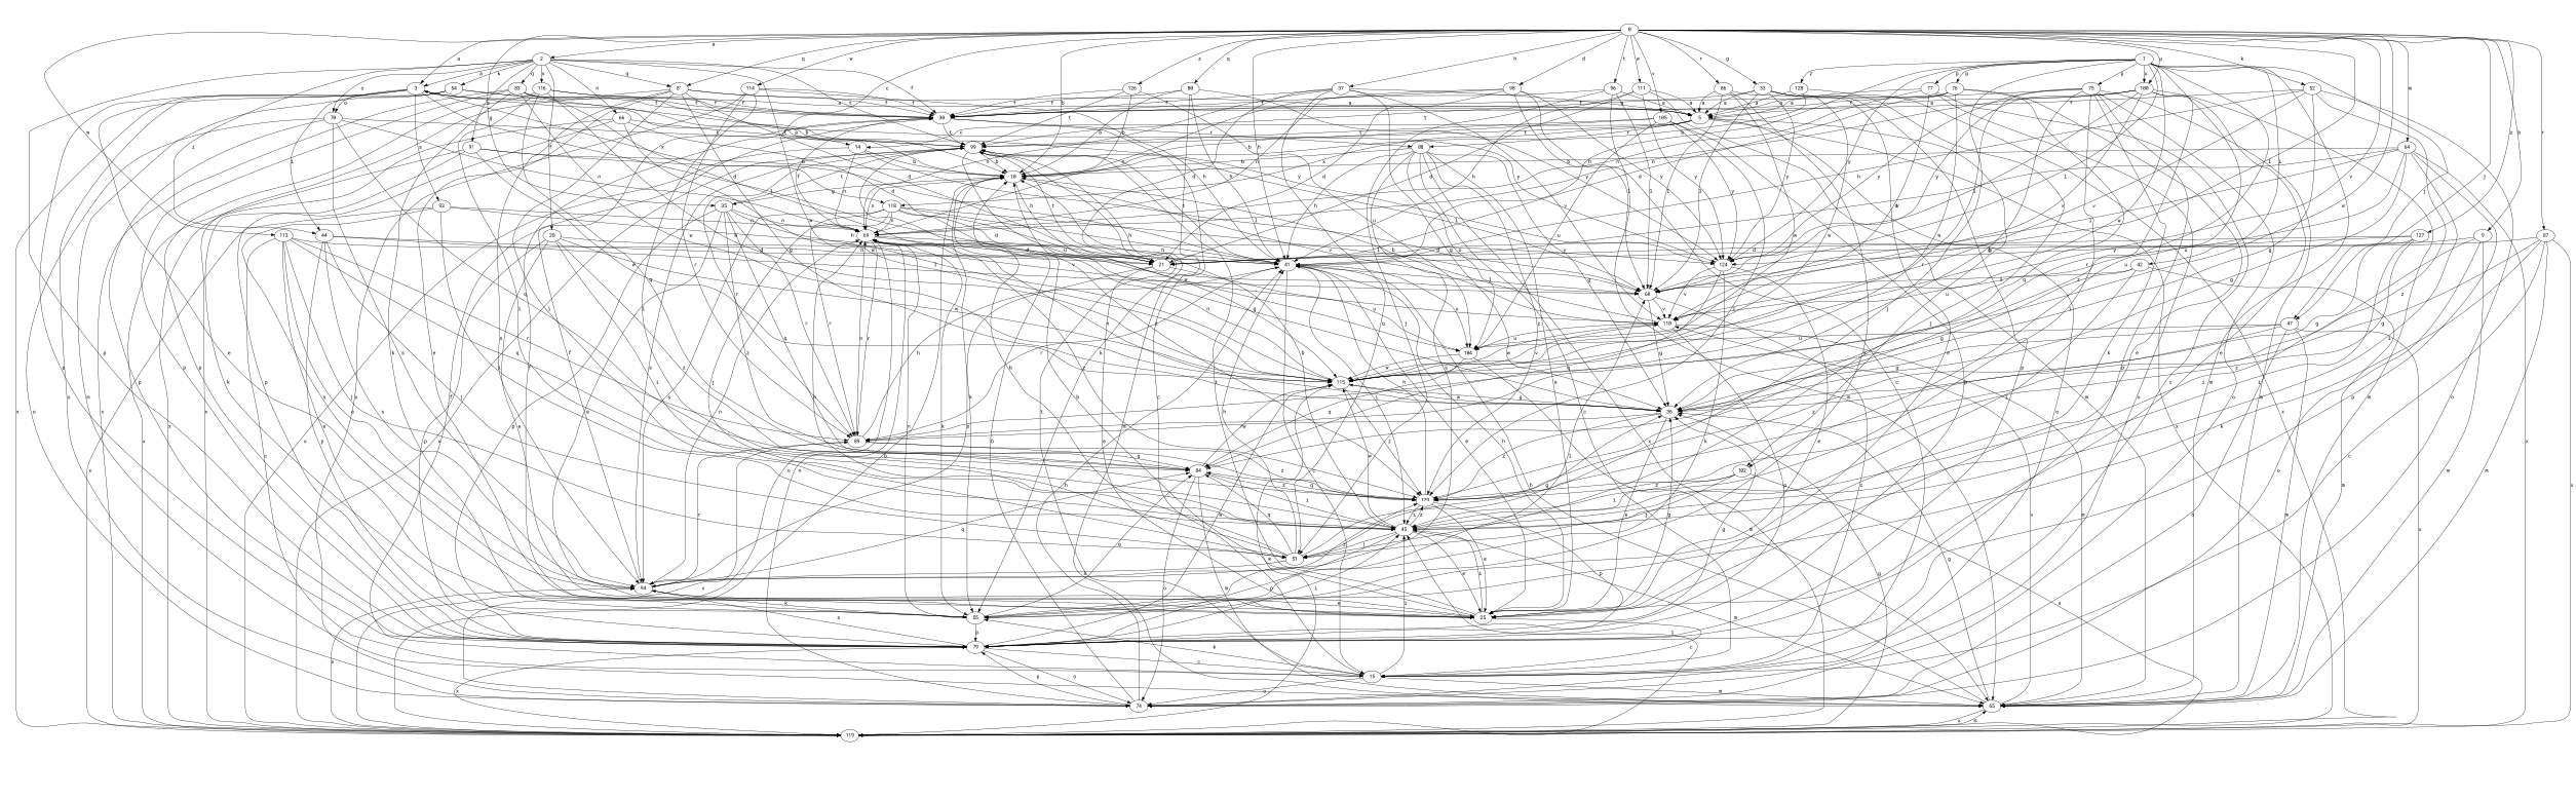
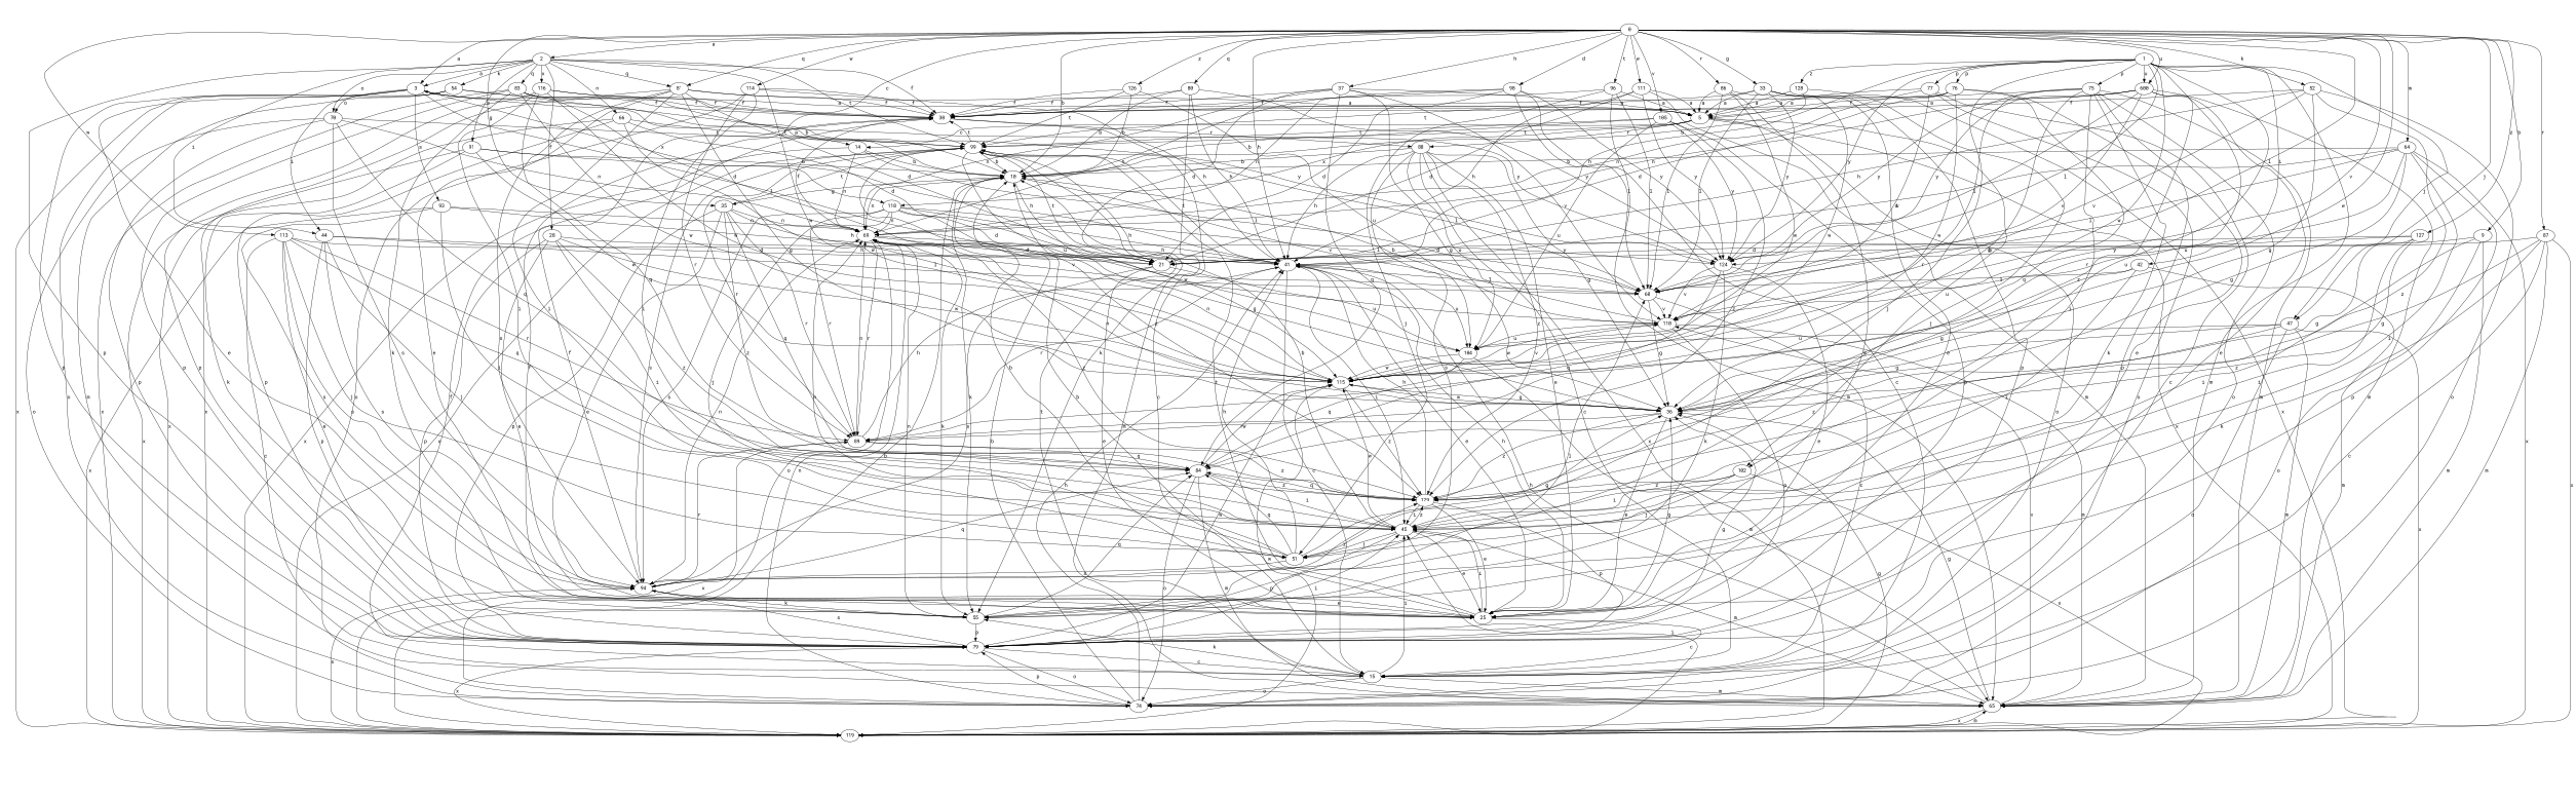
  strict digraph {
    fontname="Roboto Mono"
    node [fontname="Roboto Mono"]
    edge [fontname="Roboto Mono"]
    0
    2
    3
    9
    10
    14
    33
    35
    37
    41
    47
    52
    60
    64
    80
    81
    86
    87
    96
    98
-   100
+   100 [label=600]
    105
    110
    111
    113
    114
    115
    126
    127
    28
    30
    44
    54
    66
    70
    79
    83
    91
    99
    116
    124
    21
    25
    93
    118
    65
    74
    45
    55
    69
    119
    5
    129
    84
    89
    36
    15
    104
    94
    51
    1
    42
    75
    76
    77
    102
    128
    88
    0 -> 2 [label=a]
    0 -> 3 [label=a]
    0 -> 9 [label=b]
    0 -> 10 [label=b]
    0 -> 14 [label=c]
    0 -> 33 [label=g]
    0 -> 35 [label=g]
    0 -> 37 [label=h]
    0 -> 41 [label=h]
    0 -> 47 [label=j]
    0 -> 52 [label=k]
    0 -> 60 [label=l]
    0 -> 64 [label=m]
    0 -> 80 [label=q]
    0 -> 81 [label=q]
    0 -> 86 [label=r]
    0 -> 87 [label=r]
    0 -> 96 [label=t]
    0 -> 98 [label=d]
    0 -> 100 [label=u]
    0 -> 105 [label=v]
    0 -> 110 [label=v]
    0 -> 111 [label=w]
    0 -> 113 [label=w]
    0 -> 114 [label=w]
    0 -> 115 [label=w]
    0 -> 126 [label=z]
    0 -> 127 [label=z]
    2 -> 3 [label=a]
    2 -> 81 [label=q]
    2 -> 115 [label=w]
    2 -> 28 [label=f]
    2 -> 30 [label=f]
    2 -> 44 [label=i]
    2 -> 54 [label=k]
    2 -> 66 [label=n]
    2 -> 70 [label=o]
    2 -> 79 [label=p]
    2 -> 83 [label=q]
    2 -> 91 [label=s]
    2 -> 99 [label=t]
    2 -> 116 [label=x]
    3 -> 30 [label=f]
    3 -> 44 [label=i]
    3 -> 70 [label=o]
    3 -> 79 [label=p]
    3 -> 124 [label=y]
    3 -> 21 [label=d]
    3 -> 25 [label=e]
    3 -> 93 [label=s]
    3 -> 118 [label=x]
    9 -> 21 [label=d]
    9 -> 65 [label=m]
    9 -> 74 [label=o]
    9 -> 45 [label=i]
    10 -> 3 [label=a]
    10 -> 35 [label=g]
    10 -> 110 [label=v]
    10 -> 115 [label=w]
    10 -> 55 [label=k]
    10 -> 69 [label=n]
    14 -> 10 [label=b]
    14 -> 60 [label=l]
    14 -> 69 [label=n]
    14 -> 119 [label=x]
    33 -> 60 [label=l]
    33 -> 115 [label=w]
    33 -> 79 [label=p]
    33 -> 99 [label=t]
    33 -> 124 [label=y]
    33 -> 119 [label=x]
    33 -> 5 [label=a]
    35 -> 110 [label=v]
    35 -> 79 [label=p]
    35 -> 99 [label=t]
    35 -> 25 [label=e]
    35 -> 69 [label=n]
    35 -> 129 [label=z]
    35 -> 84 [label=q]
    35 -> 89 [label=r]
    37 -> 110 [label=v]
    37 -> 30 [label=f]
    37 -> 21 [label=d]
    37 -> 69 [label=n]
    37 -> 5 [label=a]
-   37 -> 51 [label=q]
+   37 -> 84 [label=q]
    37 -> 36 [label=g]
    41 -> 60 [label=l]
    41 -> 99 [label=t]
    41 -> 25 [label=e]
    41 -> 45 [label=i]
    41 -> 89 [label=r]
    41 -> 15 [label=c]
    41 -> 104 [label=u]
    47 -> 65 [label=m]
    47 -> 74 [label=o]
    47 -> 119 [label=x]
    47 -> 129 [label=z]
    47 -> 36 [label=g]
    47 -> 104 [label=u]
    52 -> 41 [label=h]
    52 -> 110 [label=v]
    52 -> 30 [label=f]
    52 -> 74 [label=o]
    52 -> 129 [label=z]
    52 -> 36 [label=g]
    60 -> 110 [label=v]
    60 -> 36 [label=g]
    60 -> 15 [label=c]
    64 -> 10 [label=b]
    64 -> 60 [label=l]
    64 -> 79 [label=p]
    64 -> 21 [label=d]
    64 -> 45 [label=i]
    64 -> 119 [label=x]
    64 -> 36 [label=g]
    64 -> 104 [label=u]
    80 -> 10 [label=b]
    80 -> 41 [label=h]
    80 -> 30 [label=f]
    80 -> 124 [label=y]
    80 -> 55 [label=k]
    81 -> 30 [label=f]
    81 -> 21 [label=d]
    81 -> 25 [label=e]
    81 -> 45 [label=i]
    81 -> 119 [label=x]
    81 -> 5 [label=a]
    81 -> 36 [label=g]
    81 -> 94 [label=s]
    86 -> 60 [label=l]
    86 -> 115 [label=w]
    86 -> 25 [label=e]
    86 -> 55 [label=k]
    86 -> 5 [label=a]
    87 -> 41 [label=h]
    87 -> 65 [label=m]
    87 -> 55 [label=k]
    87 -> 119 [label=x]
    87 -> 36 [label=g]
    87 -> 15 [label=c]
    96 -> 60 [label=l]
    96 -> 65 [label=m]
    96 -> 69 [label=n]
    96 -> 5 [label=a]
    96 -> 51 [label=j]
    98 -> 60 [label=l]
    98 -> 30 [label=f]
    98 -> 124 [label=y]
    98 -> 21 [label=d]
    98 -> 69 [label=n]
    98 -> 15 [label=c]
    100 -> 60 [label=l]
    100 -> 110 [label=v]
    100 -> 124 [label=y]
    100 -> 25 [label=e]
    100 -> 65 [label=m]
    100 -> 69 [label=n]
    100 -> 5 [label=a]
    100 -> 89 [label=r]
    105 -> 10 [label=b]
    105 -> 79 [label=p]
    105 -> 99 [label=t]
    105 -> 124 [label=y]
    105 -> 129 [label=z]
    105 -> 104 [label=u]
    110 -> 10 [label=b]
    110 -> 115 [label=w]
    110 -> 79 [label=p]
    110 -> 65 [label=m]
    110 -> 104 [label=u]
    111 -> 41 [label=h]
    111 -> 124 [label=y]
    111 -> 21 [label=d]
    111 -> 65 [label=m]
    111 -> 5 [label=a]
    113 -> 41 [label=h]
    113 -> 25 [label=e]
    113 -> 84 [label=q]
    113 -> 89 [label=r]
    113 -> 15 [label=c]
    113 -> 94 [label=s]
    113 -> 51 [label=j]
    114 -> 41 [label=h]
    114 -> 30 [label=f]
    114 -> 74 [label=o]
    114 -> 45 [label=i]
    114 -> 89 [label=r]
    115 -> 110 [label=v]
    115 -> 69 [label=n]
    115 -> 129 [label=z]
    115 -> 36 [label=g]
    126 -> 10 [label=b]
    126 -> 30 [label=f]
    126 -> 99 [label=t]
    126 -> 104 [label=u]
    127 -> 124 [label=y]
    127 -> 21 [label=d]
    127 -> 45 [label=i]
    127 -> 129 [label=z]
    127 -> 36 [label=g]
    28 -> 115 [label=w]
    28 -> 79 [label=p]
    28 -> 124 [label=y]
    28 -> 25 [label=e]
    28 -> 45 [label=i]
    28 -> 129 [label=z]
-   30 -> 99 [label=t]
+   99 -> 30 [label=t]
    30 -> 15 [label=c]
    30 -> 88 [label=r]
    44 -> 60 [label=l]
    44 -> 79 [label=p]
    44 -> 21 [label=d]
    44 -> 94 [label=s]
    44 -> 51 [label=j]
    54 -> 10 [label=b]
    54 -> 30 [label=f]
    54 -> 65 [label=m]
    54 -> 74 [label=o]
    54 -> 119 [label=x]
    66 -> 115 [label=w]
    66 -> 79 [label=p]
    66 -> 99 [label=t]
    66 -> 21 [label=d]
    66 -> 119 [label=x]
    70 -> 79 [label=p]
    70 -> 99 [label=t]
    70 -> 74 [label=o]
    70 -> 69 [label=n]
    70 -> 84 [label=q]
    70 -> 94 [label=s]
    79 -> 115 [label=w]
    79 -> 74 [label=o]
    79 -> 45 [label=i]
    79 -> 119 [label=x]
    79 -> 36 [label=g]
    79 -> 15 [label=c]
    79 -> 94 [label=s]
    83 -> 60 [label=l]
    83 -> 115 [label=w]
    83 -> 30 [label=f]
    83 -> 79 [label=p]
    83 -> 124 [label=y]
    83 -> 55 [label=k]
    83 -> 119 [label=x]
    91 -> 10 [label=b]
    91 -> 41 [label=h]
    91 -> 115 [label=w]
    91 -> 55 [label=k]
    91 -> 119 [label=x]
    99 -> 10 [label=b]
    99 -> 60 [label=l]
    99 -> 65 [label=m]
    99 -> 119 [label=x]
    99 -> 129 [label=z]
    99 -> 89 [label=r]
    99 -> 104 [label=u]
    99 -> 94 [label=s]
    116 -> 115 [label=w]
    116 -> 30 [label=f]
    116 -> 79 [label=p]
    116 -> 45 [label=i]
    116 -> 5 [label=a]
    116 -> 84 [label=q]
    124 -> 110 [label=v]
    124 -> 25 [label=e]
    124 -> 55 [label=k]
    124 -> 84 [label=q]
    21 -> 99 [label=t]
    21 -> 25 [label=e]
    21 -> 104 [label=u]
    21 -> 94 [label=s]
    25 -> 10 [label=b]
    25 -> 41 [label=h]
    25 -> 99 [label=t]
    25 -> 45 [label=i]
    25 -> 36 [label=g]
    25 -> 15 [label=c]
    93 -> 41 [label=h]
    93 -> 45 [label=i]
    93 -> 69 [label=n]
    93 -> 119 [label=x]
    93 -> 94 [label=s]
    118 -> 41 [label=h]
    118 -> 60 [label=l]
    118 -> 21 [label=d]
    118 -> 69 [label=n]
    118 -> 89 [label=r]
    118 -> 36 [label=g]
    118 -> 94 [label=s]
    118 -> 51 [label=j]
    65 -> 41 [label=h]
    65 -> 110 [label=v]
    65 -> 119 [label=x]
    65 -> 36 [label=g]
    74 -> 10 [label=b]
    74 -> 41 [label=h]
    74 -> 79 [label=p]
    74 -> 69 [label=n]
    45 -> 10 [label=b]
    45 -> 115 [label=w]
    45 -> 79 [label=p]
    45 -> 25 [label=e]
    45 -> 65 [label=m]
    45 -> 129 [label=z]
    45 -> 51 [label=j]
    55 -> 60 [label=l]
    55 -> 30 [label=f]
    55 -> 79 [label=p]
    55 -> 69 [label=n]
    55 -> 84 [label=q]
    69 -> 41 [label=h]
    69 -> 30 [label=f]
    69 -> 21 [label=d]
    69 -> 74 [label=o]
    69 -> 55 [label=k]
    69 -> 129 [label=z]
    69 -> 89 [label=r]
    119 -> 10 [label=b]
    119 -> 115 [label=w]
    119 -> 65 [label=m]
    119 -> 45 [label=i]
    119 -> 36 [label=g]
    119 -> 94 [label=s]
    5 -> 14 [label=c]
    5 -> 99 [label=t]
    5 -> 118 [label=x]
    5 -> 74 [label=o]
    5 -> 119 [label=x]
    5 -> 102 [label=u]
    5 -> 88 [label=r]
    129 -> 41 [label=h]
    129 -> 79 [label=p]
    129 -> 25 [label=e]
    129 -> 45 [label=i]
    129 -> 84 [label=q]
    84 -> 115 [label=w]
    84 -> 65 [label=m]
    84 -> 74 [label=o]
    84 -> 45 [label=i]
    84 -> 129 [label=z]
    89 -> 41 [label=h]
    89 -> 69 [label=n]
    89 -> 119 [label=x]
    89 -> 129 [label=z]
    89 -> 84 [label=q]
    36 -> 115 [label=w]
    36 -> 25 [label=e]
    36 -> 69 [label=n]
    36 -> 129 [label=z]
    36 -> 89 [label=r]
    15 -> 30 [label=f]
    15 -> 99 [label=t]
    15 -> 65 [label=m]
    15 -> 74 [label=o]
    15 -> 45 [label=i]
    15 -> 55 [label=k]
    104 -> 115 [label=w]
    104 -> 65 [label=m]
    104 -> 84 [label=q]
    94 -> 30 [label=f]
    94 -> 25 [label=e]
    94 -> 55 [label=k]
    94 -> 69 [label=n]
    94 -> 129 [label=z]
    94 -> 84 [label=q]
    94 -> 89 [label=r]
    51 -> 10 [label=b]
    51 -> 41 [label=h]
    51 -> 69 [label=n]
    51 -> 84 [label=q]
    51 -> 36 [label=g]
    51 -> 94 [label=s]
    1 -> 41 [label=h]
    1 -> 47 [label=j]
    1 -> 60 [label=l]
    1 -> 100 [label=u]
    1 -> 115 [label=w]
    1 -> 124 [label=y]
    1 -> 65 [label=m]
    1 -> 129 [label=z]
    1 -> 51 [label=j]
    1 -> 42 [label=i]
    1 -> 75 [label=p]
    1 -> 76 [label=p]
    1 -> 77 [label=p]
    1 -> 102 [label=u]
    1 -> 128 [label=z]
    42 -> 60 [label=l]
    42 -> 65 [label=m]
    42 -> 45 [label=i]
    42 -> 36 [label=g]
    75 -> 30 [label=f]
    75 -> 79 [label=p]
    75 -> 124 [label=y]
    75 -> 65 [label=m]
    75 -> 74 [label=o]
    75 -> 45 [label=i]
    75 -> 55 [label=k]
    75 -> 89 [label=r]
    75 -> 36 [label=g]
    76 -> 115 [label=w]
    76 -> 30 [label=f]
    76 -> 21 [label=d]
    76 -> 25 [label=e]
    76 -> 5 [label=a]
    76 -> 84 [label=q]
    77 -> 110 [label=v]
    77 -> 74 [label=o]
    77 -> 69 [label=n]
    77 -> 5 [label=a]
    77 -> 15 [label=c]
    102 -> 45 [label=i]
    102 -> 119 [label=x]
    102 -> 129 [label=z]
    102 -> 51 [label=j]
    128 -> 10 [label=b]
    128 -> 5 [label=a]
    128 -> 51 [label=j]
    88 -> 10 [label=b]
    88 -> 41 [label=h]
    88 -> 25 [label=e]
    88 -> 119 [label=x]
    88 -> 129 [label=z]
    88 -> 36 [label=g]
    88 -> 15 [label=c]
    88 -> 104 [label=u]
    88 -> 94 [label=s]
  }
